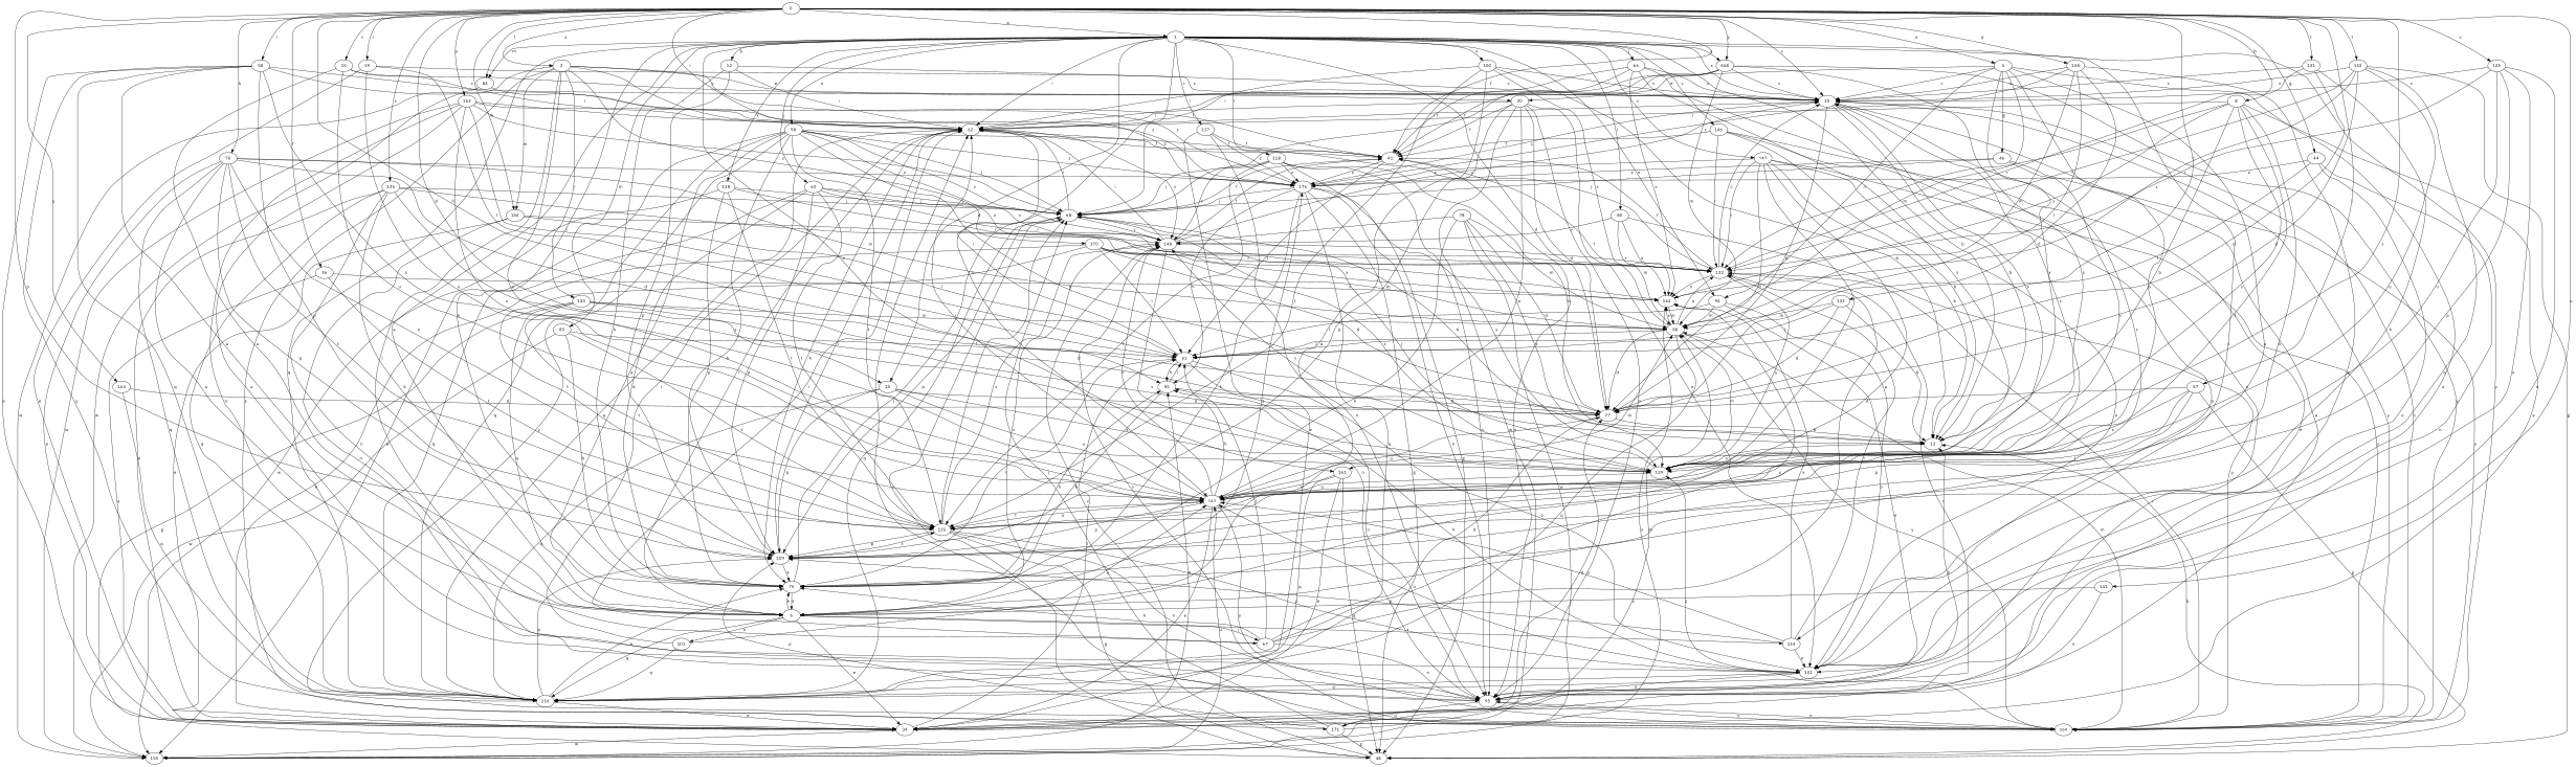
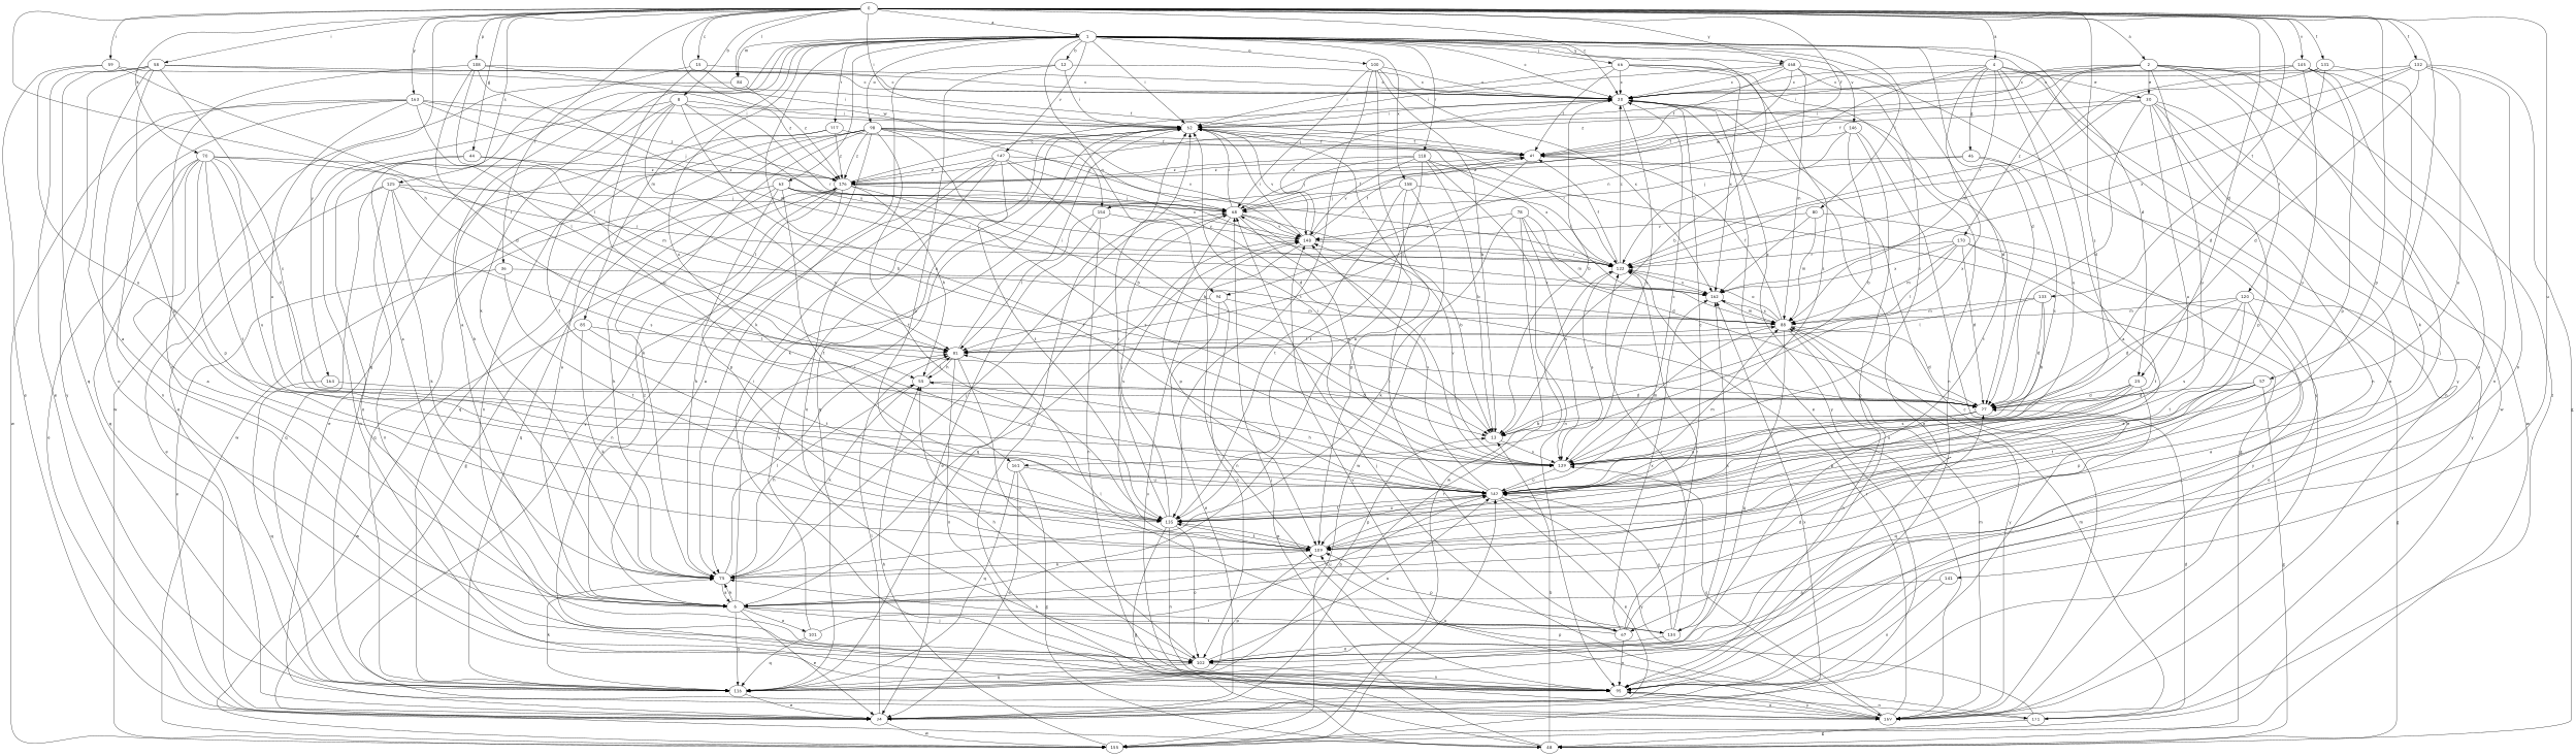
  strict digraph {
    fontname="IBM Plex Sans"
    node [fontname="IBM Plex Sans"]
    edge [fontname="IBM Plex Sans"]
    0
    1
    2
    4
    8
    15
    20
    25
    36
    41
    44
    55
    57
    58
    59
    62
    70
    108
    109
    125
    129
    131
    132
    133
    141
    145
    154
    163
    164
    n30 [label=468]
    84
    6
    12
    13
    27
    63
    66
    75
    80
    85
    94
    98
    100
    116
    117
    118
    134
    142
    146
    147
    158
    161
    169
    30
    67
    120
    155
    170
    171
    176
    46
    88
    95
    34
    122
    135
    162
    81
    102
    48
    148
    78
    68
    101
    0 -> 1 [label=a]
    0 -> 2 [label=a]
    0 -> 4 [label=a]
    0 -> 8 [label=b]
    0 -> 15 [label=c]
    0 -> 20 [label=c]
    0 -> 25 [label=d]
    0 -> 36 [label=f]
    0 -> 41 [label=f]
    0 -> 44 [label=g]
    0 -> 55 [label=h]
    0 -> 57 [label=i]
    0 -> 58 [label=i]
    0 -> 59 [label=i]
    0 -> 62 [label=i]
    0 -> 70 [label=k]
    0 -> 108 [label=p]
    0 -> 109 [label=p]
    0 -> 125 [label=s]
    0 -> 129 [label=s]
    0 -> 131 [label=t]
    0 -> 132 [label=t]
    0 -> 133 [label=t]
    0 -> 141 [label=u]
    0 -> 145 [label=v]
    0 -> 154 [label=w]
    0 -> 163 [label=y]
    0 -> 164 [label=y]
    0 -> n30 [label=y]
    0 -> 84 [label=l]
    1 -> 20 [label=c]
    1 -> 25 [label=d]
    1 -> 62 [label=i]
    1 -> n30 [label=y]
    1 -> 84 [label=m]
    1 -> 6 [label=a]
    1 -> 12 [label=b]
    1 -> 13 [label=b]
    1 -> 27 [label=d]
    1 -> 63 [label=j]
    1 -> 66 [label=j]
    1 -> 75 [label=k]
    1 -> 80 [label=l]
    1 -> 85 [label=m]
    1 -> 94 [label=n]
    1 -> 98 [label=o]
    1 -> 100 [label=o]
    1 -> 116 [label=q]
    1 -> 117 [label=r]
    1 -> 118 [label=r]
    1 -> 134 [label=t]
    1 -> 142 [label=u]
    1 -> 146 [label=v]
    1 -> 147 [label=v]
    1 -> 158 [label=x]
    1 -> 161 [label=x]
    1 -> 169 [label=y]
    2 -> 62 [label=i]
    2 -> 154 [label=w]
    2 -> 142 [label=u]
    2 -> 30 [label=e]
    2 -> 67 [label=j]
    2 -> 120 [label=r]
    2 -> 155 [label=w]
    2 -> 170 [label=z]
    2 -> 171 [label=z]
    2 -> 176 [label=z]
    4 -> 20 [label=c]
    4 -> 6 [label=a]
    4 -> 94 [label=n]
    4 -> 142 [label=u]
    4 -> 161 [label=x]
    4 -> 30 [label=e]
    4 -> 46 [label=g]
    4 -> 88 [label=m]
    4 -> 95 [label=n]
    8 -> 62 [label=i]
    8 -> 129 [label=s]
    8 -> 13 [label=b]
    8 -> 75 [label=k]
    8 -> 34 [label=e]
    8 -> 122 [label=r]
    8 -> 135 [label=t]
    8 -> 162 [label=x]
    15 -> 20 [label=c]
    15 -> 62 [label=i]
    15 -> 6 [label=a]
    15 -> 142 [label=u]
    20 -> 62 [label=i]
    20 -> 129 [label=s]
    20 -> 13 [label=b]
    20 -> 27 [label=d]
    20 -> 169 [label=y]
    20 -> 34 [label=e]
    25 -> 109 [label=p]
    25 -> 129 [label=s]
    25 -> 27 [label=d]
    25 -> 116 [label=q]
    25 -> 142 [label=u]
    36 -> 34 [label=e]
    36 -> 135 [label=t]
    36 -> 162 [label=x]
    41 -> 176 [label=z]
    41 -> 95 [label=n]
    41 -> 81 [label=l]
    44 -> 176 [label=z]
    44 -> 95 [label=n]
    44 -> 81 [label=l]
    44 -> 102 [label=o]
    55 -> 27 [label=d]
    55 -> 75 [label=k]
    55 -> 81 [label=l]
    57 -> 109 [label=p]
    57 -> 129 [label=s]
    57 -> 27 [label=d]
    57 -> 135 [label=t]
    57 -> 48 [label=g]
    58 -> 20 [label=c]
    58 -> 41 [label=f]
    58 -> 109 [label=p]
    58 -> 129 [label=s]
    58 -> 6 [label=a]
    58 -> 116 [label=q]
    58 -> 169 [label=y]
    58 -> 34 [label=e]
    59 -> 20 [label=c]
    59 -> 142 [label=u]
    59 -> 34 [label=e]
    59 -> 81 [label=l]
    62 -> 41 [label=f]
    62 -> 75 [label=k]
    62 -> 116 [label=q]
    62 -> 122 [label=r]
    62 -> 148 [label=v]
    70 -> 109 [label=p]
    70 -> 6 [label=a]
    70 -> 27 [label=d]
    70 -> 116 [label=q]
    70 -> 142 [label=u]
    70 -> 176 [label=z]
    70 -> 88 [label=m]
    70 -> 34 [label=e]
    70 -> 135 [label=t]
    108 -> 20 [label=c]
    108 -> 27 [label=d]
    108 -> 176 [label=z]
    108 -> 88 [label=m]
    108 -> 81 [label=l]
    108 -> 102 [label=o]
    109 -> 20 [label=c]
    109 -> 62 [label=i]
    109 -> 75 [label=k]
    109 -> 135 [label=t]
    125 -> 129 [label=s]
    125 -> 75 [label=k]
    125 -> 116 [label=q]
    125 -> 95 [label=n]
    125 -> 34 [label=e]
    125 -> 122 [label=r]
    125 -> 68 [label=j]
    129 -> 142 [label=u]
    129 -> 88 [label=m]
    129 -> 148 [label=v]
    129 -> 68 [label=j]
    131 -> 20 [label=c]
    131 -> 27 [label=d]
    131 -> 75 [label=k]
    131 -> 122 [label=r]
    132 -> 20 [label=c]
    132 -> 27 [label=d]
    132 -> 142 [label=u]
    132 -> 122 [label=r]
    132 -> 162 [label=x]
    132 -> 102 [label=o]
    132 -> 48 [label=g]
    133 -> 13 [label=b]
    133 -> 27 [label=d]
    133 -> 88 [label=m]
    133 -> 81 [label=l]
    141 -> 6 [label=a]
    141 -> 95 [label=n]
    145 -> 20 [label=c]
    145 -> 109 [label=p]
    145 -> 142 [label=u]
    145 -> 95 [label=n]
    145 -> 122 [label=r]
    145 -> 102 [label=o]
    154 -> 95 [label=n]
    154 -> 34 [label=e]
    154 -> 81 [label=l]
    154 -> 148 [label=v]
    163 -> 62 [label=i]
    163 -> 142 [label=u]
    163 -> 155 [label=w]
    163 -> 176 [label=z]
    163 -> 95 [label=n]
    163 -> 81 [label=l]
    163 -> 102 [label=o]
    163 -> 68 [label=j]
    164 -> 27 [label=d]
    164 -> 116 [label=q]
    n30 -> 20 [label=c]
    n30 -> 41 [label=f]
    n30 -> 62 [label=i]
    n30 -> 129 [label=s]
    n30 -> 169 [label=y]
    n30 -> 88 [label=m]
    n30 -> 68 [label=j]
    84 -> 155 [label=w]
    84 -> 176 [label=z]
    6 -> 62 [label=i]
    6 -> 75 [label=k]
    6 -> 116 [label=q]
    6 -> 134 [label=t]
    6 -> 67 [label=j]
    6 -> 176 [label=z]
    6 -> 34 [label=e]
    6 -> 148 [label=v]
    6 -> 101 [label=o]
    12 -> 20 [label=c]
    12 -> 62 [label=i]
    12 -> 109 [label=p]
    12 -> 75 [label=k]
    13 -> 129 [label=s]
    27 -> 13 [label=b]
    27 -> 142 [label=u]
    63 -> 109 [label=p]
    63 -> 75 [label=k]
    63 -> 116 [label=q]
    63 -> 122 [label=r]
    63 -> 135 [label=t]
    63 -> 148 [label=v]
    63 -> 68 [label=j]
    66 -> 20 [label=c]
    66 -> 41 [label=f]
    66 -> 62 [label=i]
    66 -> 129 [label=s]
    66 -> 95 [label=n]
    66 -> 162 [label=x]
    75 -> 55 [label=h]
    75 -> 6 [label=a]
    75 -> 81 [label=l]
    75 -> 68 [label=j]
    80 -> 169 [label=y]
    80 -> 88 [label=m]
    80 -> 162 [label=x]
    80 -> 148 [label=v]
    85 -> 75 [label=k]
    85 -> 155 [label=w]
    85 -> 135 [label=t]
    85 -> 81 [label=l]
    94 -> 88 [label=m]
    94 -> 34 [label=e]
    94 -> 81 [label=l]
    94 -> 102 [label=o]
    98 -> 41 [label=f]
    98 -> 6 [label=a]
    98 -> 13 [label=b]
    98 -> 75 [label=k]
    98 -> 116 [label=q]
    98 -> 169 [label=y]
    98 -> 155 [label=w]
    98 -> 176 [label=z]
    98 -> 135 [label=t]
    98 -> 162 [label=x]
    98 -> 148 [label=v]
    98 -> 68 [label=j]
    100 -> 20 [label=c]
    100 -> 6 [label=a]
    100 -> 13 [label=b]
    100 -> 135 [label=t]
    100 -> 162 [label=x]
    100 -> 68 [label=j]
    116 -> 109 [label=p]
    116 -> 13 [label=b]
    116 -> 75 [label=k]
    116 -> 34 [label=e]
    117 -> 41 [label=f]
    117 -> 176 [label=z]
    117 -> 95 [label=n]
    117 -> 34 [label=e]
    118 -> 13 [label=b]
    118 -> 176 [label=z]
    118 -> 95 [label=n]
    118 -> 135 [label=t]
    118 -> 48 [label=g]
    118 -> 148 [label=v]
    118 -> 68 [label=j]
    134 -> 109 [label=p]
    134 -> 142 [label=u]
    134 -> 122 [label=r]
    134 -> 162 [label=x]
    134 -> 102 [label=o]
    142 -> 20 [label=c]
    142 -> 55 [label=h]
    142 -> 62 [label=i]
    142 -> 109 [label=p]
    142 -> 169 [label=y]
    142 -> 88 [label=m]
    142 -> 34 [label=e]
    142 -> 135 [label=t]
    142 -> 148 [label=v]
    146 -> 41 [label=f]
    146 -> 13 [label=b]
    146 -> 34 [label=e]
    146 -> 122 [label=r]
    146 -> 102 [label=o]
    147 -> 6 [label=a]
    147 -> 13 [label=b]
    147 -> 27 [label=d]
    147 -> 169 [label=y]
    147 -> 176 [label=z]
    147 -> 122 [label=r]
    147 -> 135 [label=t]
    147 -> 102 [label=o]
    158 -> 109 [label=p]
    158 -> 155 [label=w]
    158 -> 122 [label=r]
    158 -> 135 [label=t]
    158 -> 68 [label=j]
    161 -> 116 [label=q]
    161 -> 142 [label=u]
    161 -> 34 [label=e]
    161 -> 48 [label=g]
    169 -> 20 [label=c]
    169 -> 62 [label=i]
    169 -> 129 [label=s]
    169 -> 88 [label=m]
    169 -> 95 [label=n]
    169 -> 122 [label=r]
    169 -> 148 [label=v]
    30 -> 41 [label=f]
    30 -> 62 [label=i]
    30 -> 109 [label=p]
    30 -> 27 [label=d]
    30 -> 142 [label=u]
    30 -> 155 [label=w]
    30 -> 95 [label=n]
    30 -> 102 [label=o]
    67 -> 62 [label=i]
    67 -> 27 [label=d]
    67 -> 75 [label=k]
    67 -> 95 [label=n]
    67 -> 122 [label=r]
    67 -> 162 [label=x]
    67 -> 81 [label=l]
    120 -> 129 [label=s]
    120 -> 6 [label=a]
    120 -> 27 [label=d]
    120 -> 88 [label=m]
    120 -> 135 [label=t]
    120 -> 48 [label=g]
    155 -> 55 [label=h]
    155 -> 142 [label=u]
    155 -> 162 [label=x]
    170 -> 27 [label=d]
    170 -> 88 [label=m]
    170 -> 34 [label=e]
    170 -> 122 [label=r]
    170 -> 135 [label=t]
    170 -> 162 [label=x]
    170 -> 81 [label=l]
    171 -> 109 [label=p]
    171 -> 27 [label=d]
    171 -> 88 [label=m]
    171 -> 48 [label=g]
    171 -> 68 [label=j]
    176 -> 20 [label=c]
    176 -> 55 [label=h]
    176 -> 129 [label=s]
    176 -> 75 [label=k]
    176 -> 116 [label=q]
    176 -> 95 [label=n]
    176 -> 48 [label=g]
    176 -> 68 [label=j]
    46 -> 129 [label=s]
    46 -> 169 [label=y]
    46 -> 176 [label=z]
    46 -> 68 [label=j]
    88 -> 41 [label=f]
    88 -> 27 [label=d]
    88 -> 116 [label=q]
    88 -> 169 [label=y]
+   88 -> 95 [label=n]
    88 -> 122 [label=o]
    88 -> 162 [label=x]
    88 -> 81 [label=l]
    95 -> 169 [label=y]
    95 -> 171 [label=n]
    34 -> 155 [label=w]
    34 -> 122 [label=r]
    34 -> 81 [label=l]
    122 -> 20 [label=c]
    122 -> 41 [label=f]
    122 -> 129 [label=s]
    122 -> 162 [label=x]
    135 -> 109 [label=p]
    135 -> 142 [label=u]
    135 -> 95 [label=n]
    135 -> 102 [label=o]
    135 -> 48 [label=g]
    135 -> 148 [label=v]
    135 -> 68 [label=j]
    162 -> 88 [label=m]
    81 -> 55 [label=h]
    81 -> 62 [label=i]
    81 -> 95 [label=n]
    81 -> 102 [label=o]
    102 -> 55 [label=h]
    102 -> 116 [label=q]
    102 -> 142 [label=u]
    102 -> 95 [label=n]
    48 -> 13 [label=b]
    48 -> 148 [label=v]
    48 -> 68 [label=j]
    148 -> 20 [label=c]
    148 -> 41 [label=f]
    148 -> 62 [label=i]
    148 -> 95 [label=n]
    148 -> 122 [label=r]
    78 -> 129 [label=s]
    78 -> 27 [label=d]
    78 -> 75 [label=k]
    78 -> 155 [label=w]
    78 -> 88 [label=m]
    78 -> 148 [label=v]
    68 -> 41 [label=f]
    68 -> 62 [label=i]
    68 -> 109 [label=p]
    68 -> 129 [label=s]
    68 -> 13 [label=b]
    68 -> 116 [label=q]
    68 -> 148 [label=v]
    101 -> 62 [label=i]
    101 -> 116 [label=q]
    101 -> 142 [label=u]
  }
